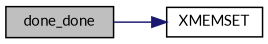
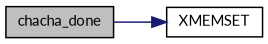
  digraph {
    rankdir=LR
    fontname=Lato
    node [color=black fontname=Lato fontsize=10 shape=record style=filled]
-   n1 [fillcolor=grey75 fontcolor=black height=0.2 label=done_done width=0.4]
+   n1 [fillcolor=grey75 fontcolor=black height=0.2 label=chacha_done width=0.4]
    n2 [fillcolor=white height=0.2 label=XMEMSET width=0.4]
    n1 -> n2 [color=midnightblue fontname=Lato fontsize=10 labelfontname=Helvetica labelfontsize=10 style=solid]
  }
